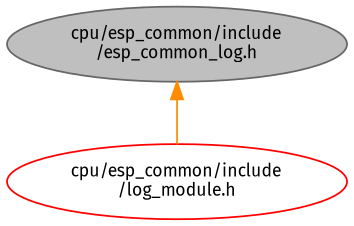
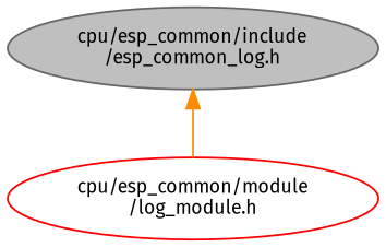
  digraph {
    fontname="Fira Sans"
    node [fontname="Fira Sans" fontsize=10 shape=ellipse style=filled]
    n1 [color=gray40 fillcolor=grey75 fontcolor=black height=0.2 label="cpu/esp_common/include\l/esp_common_log.h" width=0.4]
-   n2 [color=red fillcolor=white height=0.2 label="cpu/esp_common/include\l/log_module.h" width=0.4]
+   n2 [color=red fillcolor=white height=0.2 label="cpu/esp_common/module\l/log_module.h" width=0.4]
    n1 -> n2 [color=darkorange dir=back fontname="Fira Sans" fontsize=10 labelfontname=Helvetica labelfontsize=10 style=solid]
  }
